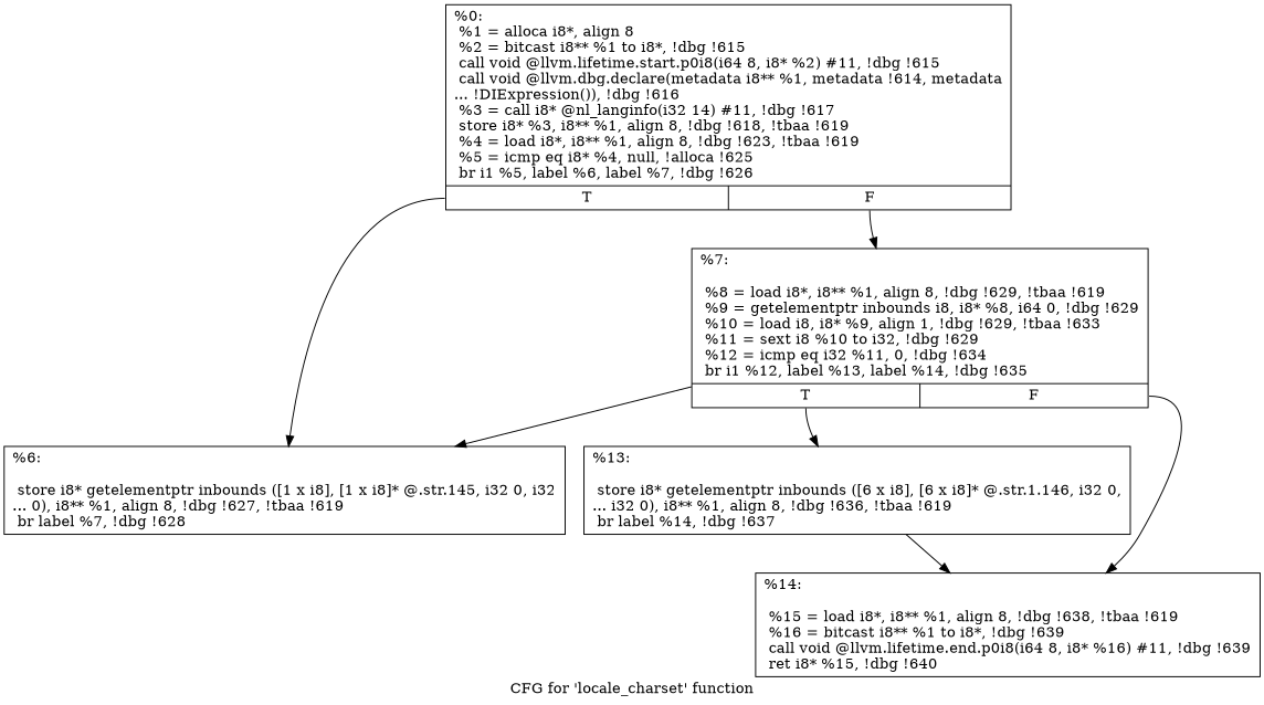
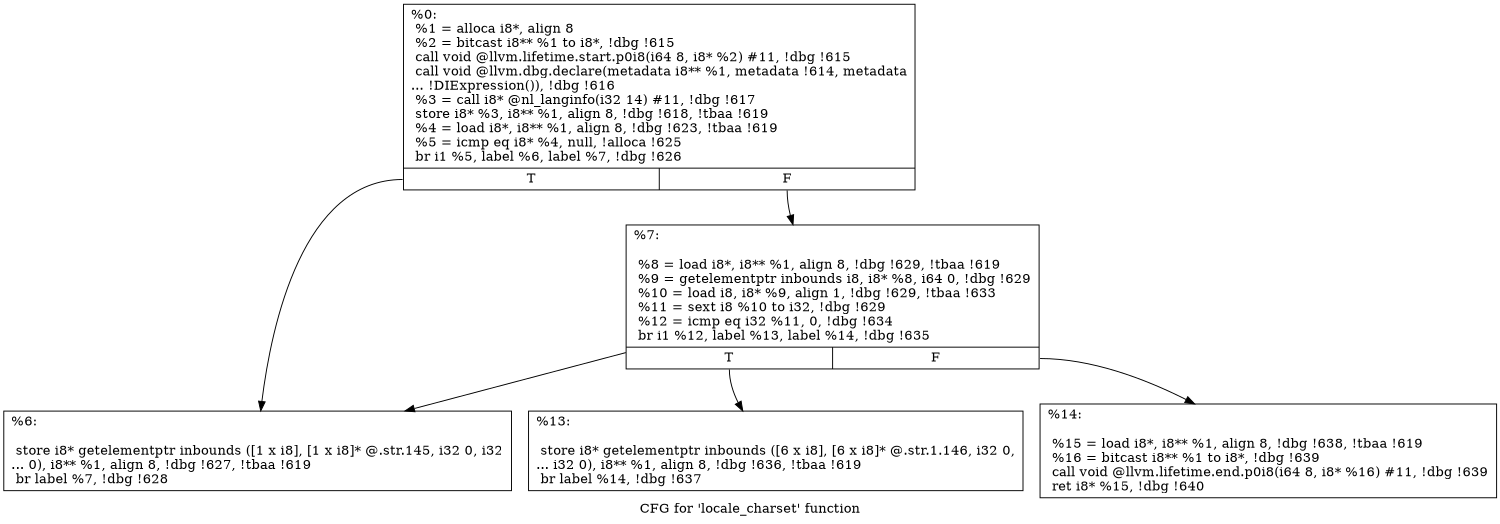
  digraph {
    label="CFG for 'locale_charset' function"
    node [shape=record]
    n1 [label="{%0:\l  %1 = alloca i8*, align 8\l  %2 = bitcast i8** %1 to i8*, !dbg !615\l  call void @llvm.lifetime.start.p0i8(i64 8, i8* %2) #11, !dbg !615\l  call void @llvm.dbg.declare(metadata i8** %1, metadata !614, metadata\l... !DIExpression()), !dbg !616\l  %3 = call i8* @nl_langinfo(i32 14) #11, !dbg !617\l  store i8* %3, i8** %1, align 8, !dbg !618, !tbaa !619\l  %4 = load i8*, i8** %1, align 8, !dbg !623, !tbaa !619\l  %5 = icmp eq i8* %4, null, !alloca !625\l  br i1 %5, label %6, label %7, !dbg !626\l|{<s0>T|<s1>F}}"]
    n2 [label="{%6:\l\l  store i8* getelementptr inbounds ([1 x i8], [1 x i8]* @.str.145, i32 0, i32\l... 0), i8** %1, align 8, !dbg !627, !tbaa !619\l  br label %7, !dbg !628\l}"]
    n3 [label="{%7:\l\l  %8 = load i8*, i8** %1, align 8, !dbg !629, !tbaa !619\l  %9 = getelementptr inbounds i8, i8* %8, i64 0, !dbg !629\l  %10 = load i8, i8* %9, align 1, !dbg !629, !tbaa !633\l  %11 = sext i8 %10 to i32, !dbg !629\l  %12 = icmp eq i32 %11, 0, !dbg !634\l  br i1 %12, label %13, label %14, !dbg !635\l|{<s0>T|<s1>F}}"]
    n4 [label="{%13:\l\l  store i8* getelementptr inbounds ([6 x i8], [6 x i8]* @.str.1.146, i32 0,\l... i32 0), i8** %1, align 8, !dbg !636, !tbaa !619\l  br label %14, !dbg !637\l}"]
    n5 [label="{%14:\l\l  %15 = load i8*, i8** %1, align 8, !dbg !638, !tbaa !619\l  %16 = bitcast i8** %1 to i8*, !dbg !639\l  call void @llvm.lifetime.end.p0i8(i64 8, i8* %16) #11, !dbg !639\l  ret i8* %15, !dbg !640\l}"]
    n1 -> n2 [tailport=s0]
    n1 -> n3 [tailport=s1]
    n3 -> n2
    n3 -> n4 [tailport=s0]
    n3 -> n5 [tailport=s1]
-   n4 -> n5
  }
